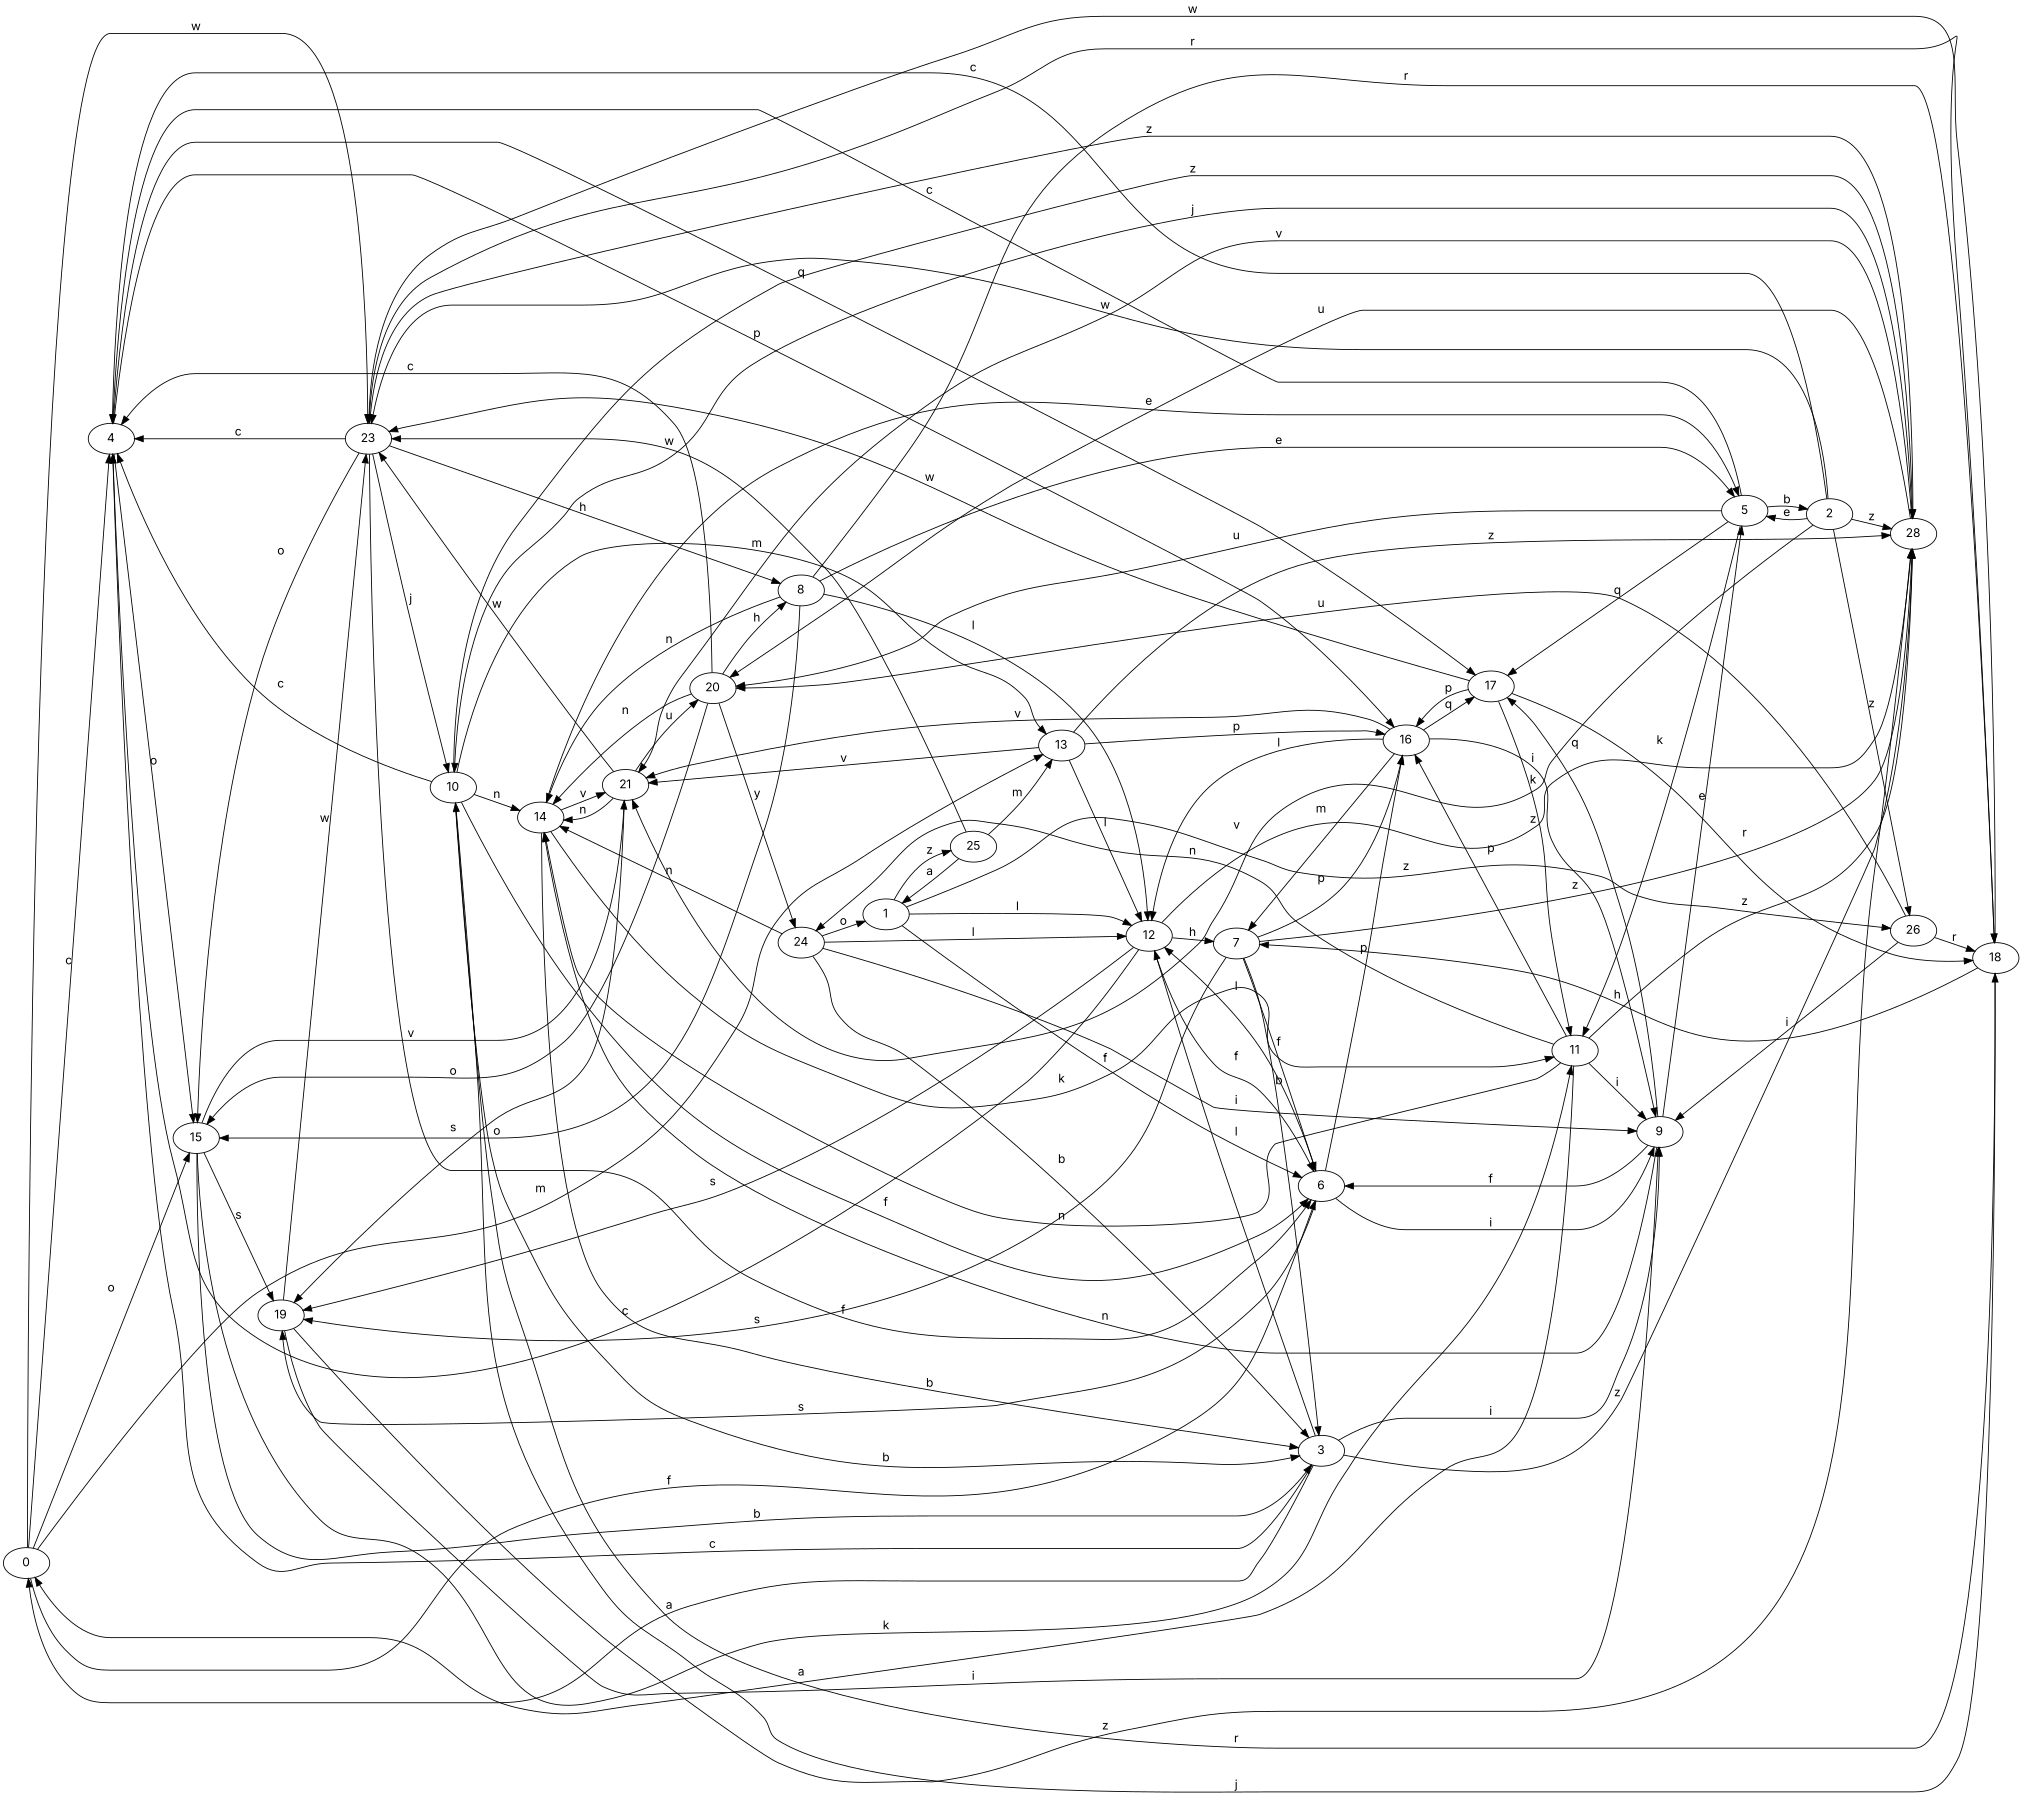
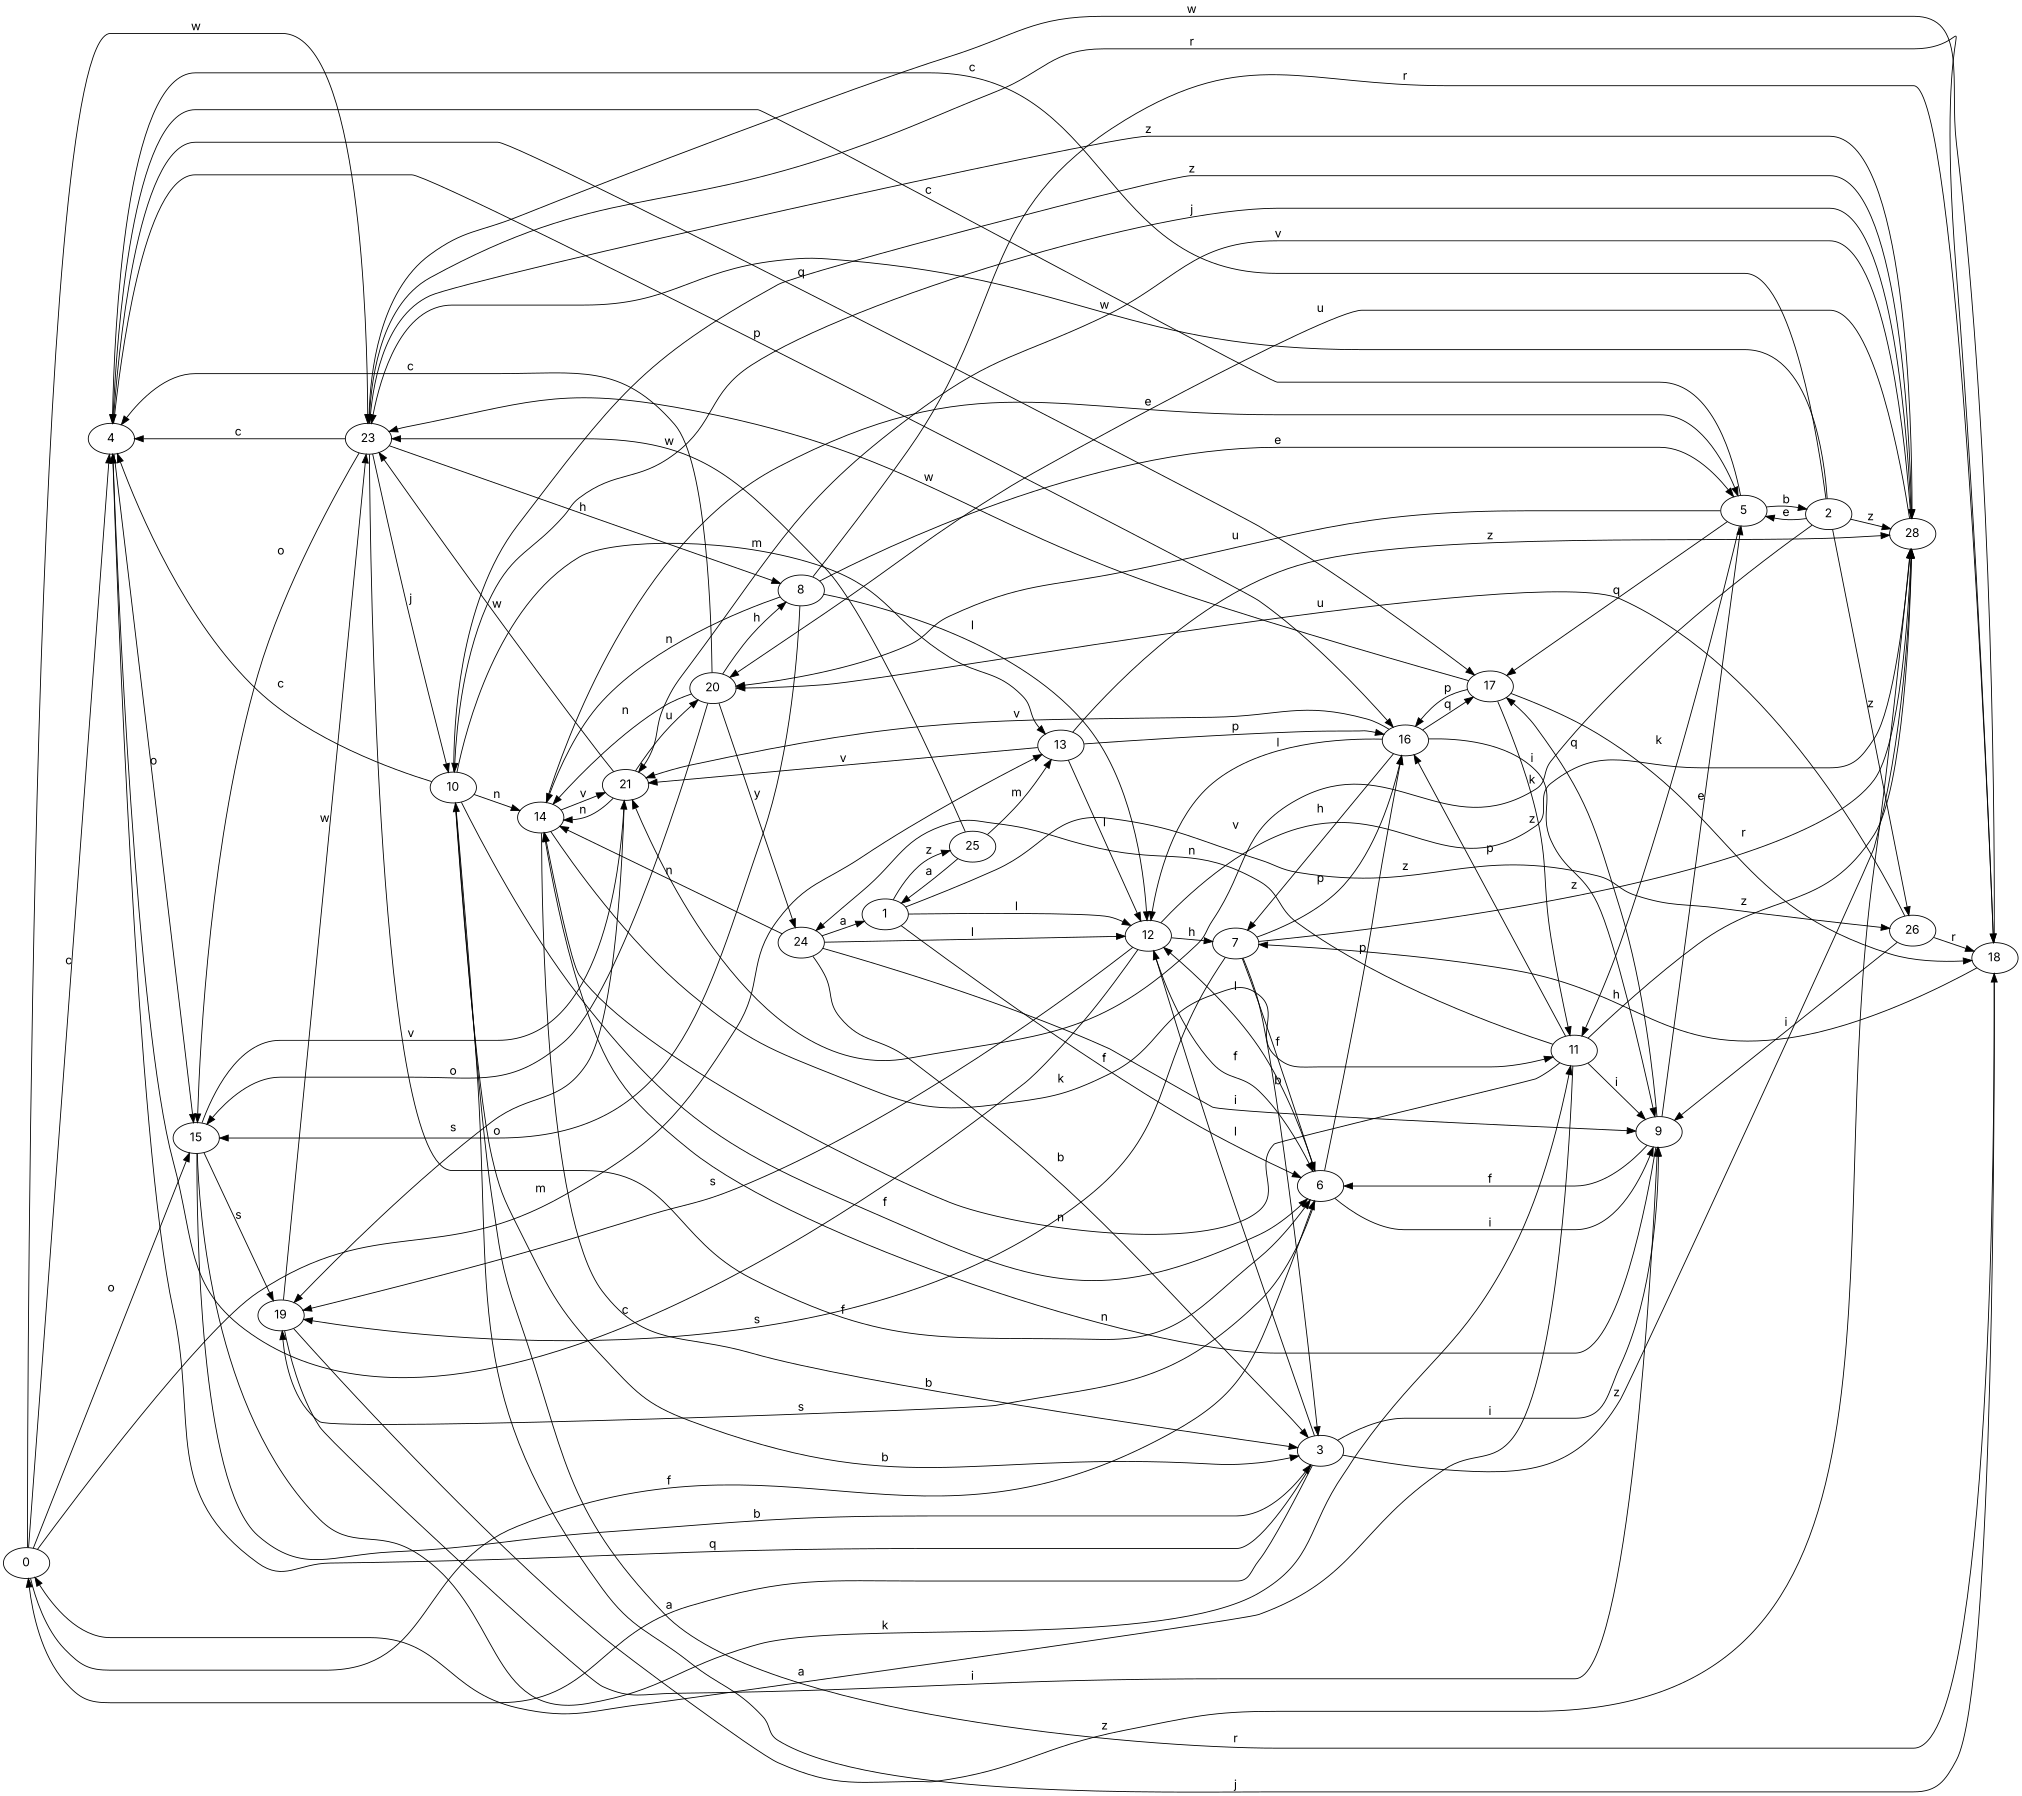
  strict digraph {
    fontname=Inter
    rankdir=LR
    node [fontname=Inter]
    edge [fontname=Inter]
    0
    4
    6
    13
    15
    23
    16
    17
    12
    9
    19
    21
    28
    3
    11
    8
    18
    10
    1
    25
    26
    7
    20
    2
    5
    14
    24
    0 -> 4 [label=c]
    0 -> 6 [label=f]
    0 -> 13 [label=m]
    0 -> 15 [label=o]
    0 -> 23 [label=w]
    4 -> 15 [label=o]
    4 -> 16 [label=p]
    4 -> 17 [label=q]
    6 -> 16 [label=p]
    6 -> 12 [label=l]
    6 -> 9 [label=i]
    6 -> 19 [label=s]
    13 -> 16 [label=p]
    13 -> 12 [label=l]
    13 -> 21 [label=v]
    13 -> 28 [label=z]
    15 -> 19 [label=s]
    15 -> 21 [label=v]
    15 -> 3 [label=b]
    15 -> 11 [label=k]
    23 -> 4 [label=c]
    23 -> 6 [label=f]
    23 -> 15 [label=o]
    23 -> 28 [label=z]
    23 -> 8 [label=h]
    23 -> 18 [label=r]
    23 -> 10 [label=j]
    16 -> 17 [label=q]
    16 -> 12 [label=l]
    16 -> 9 [label=i]
    16 -> 21 [label=v]
-   16 -> 7 [label=m]
+   16 -> 7 [label=h]
    17 -> 23 [label=w]
    17 -> 16 [label=p]
    17 -> 11 [label=k]
    17 -> 18 [label=r]
    12 -> 4 [label=c]
    12 -> 6 [label=f]
    12 -> 19 [label=s]
    12 -> 28 [label=z]
    12 -> 7 [label=h]
    9 -> 6 [label=f]
    9 -> 17 [label=q]
    9 -> 5 [label=e]
    9 -> 14 [label=n]
    19 -> 23 [label=w]
    19 -> 9 [label=i]
    19 -> 28 [label=z]
    21 -> 23 [label=w]
    21 -> 19 [label=s]
    21 -> 20 [label=u]
    21 -> 14 [label=n]
    28 -> 21 [label=v]
    28 -> 10 [label=j]
    28 -> 20 [label=u]
    3 -> 0 [label=a]
-   3 -> 4 [label=c]
+   3 -> 4 [label=q]
    3 -> 12 [label=l]
    3 -> 9 [label=i]
    3 -> 28 [label=z]
    11 -> 0 [label=a]
    11 -> 16 [label=p]
    11 -> 9 [label=i]
    11 -> 28 [label=z]
    11 -> 14 [label=n]
    11 -> 24 [label=n]
    8 -> 15 [label=o]
    8 -> 12 [label=l]
    8 -> 18 [label=r]
    8 -> 5 [label=e]
    8 -> 14 [label=n]
    18 -> 23 [label=w]
    18 -> 10 [label=j]
    18 -> 7 [label=h]
    10 -> 4 [label=c]
    10 -> 6 [label=f]
    10 -> 13 [label=m]
    10 -> 28 [label=z]
    10 -> 3 [label=b]
    10 -> 18 [label=r]
    10 -> 14 [label=n]
    1 -> 6 [label=f]
    1 -> 12 [label=l]
    1 -> 25 [label=z]
    1 -> 26 [label=z]
    25 -> 13 [label=m]
    25 -> 23 [label=w]
    25 -> 1 [label=a]
    26 -> 9 [label=i]
    26 -> 18 [label=r]
    26 -> 20 [label=u]
    7 -> 6 [label=f]
    7 -> 16 [label=p]
    7 -> 19 [label=s]
    7 -> 28 [label=z]
    7 -> 3 [label=b]
    20 -> 4 [label=c]
    20 -> 15 [label=o]
    20 -> 8 [label=h]
    20 -> 14 [label=n]
    20 -> 24 [label=y]
    2 -> 4 [label=c]
    2 -> 23 [label=w]
    2 -> 21 [label=v]
    2 -> 28 [label=z]
    2 -> 26 [label=z]
    2 -> 5 [label=e]
    5 -> 4 [label=c]
    5 -> 17 [label=q]
    5 -> 11 [label=k]
    5 -> 20 [label=u]
    5 -> 2 [label=b]
    14 -> 21 [label=v]
    14 -> 3 [label=b]
    14 -> 11 [label=k]
    14 -> 5 [label=e]
    24 -> 12 [label=l]
    24 -> 9 [label=i]
    24 -> 3 [label=b]
-   24 -> 1 [label=o]
+   24 -> 1 [label=a]
    24 -> 14 [label=n]
  }
